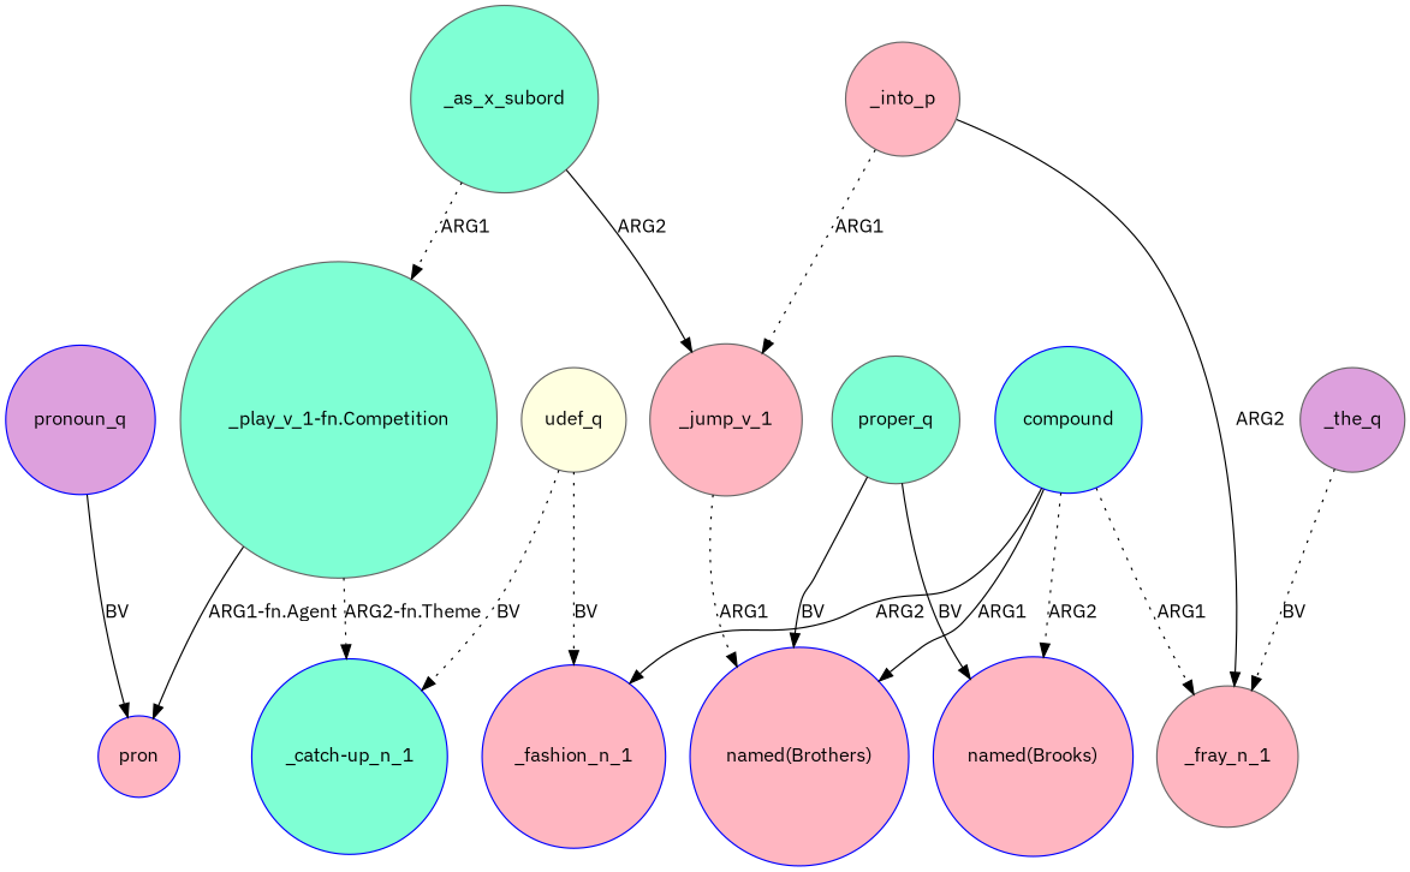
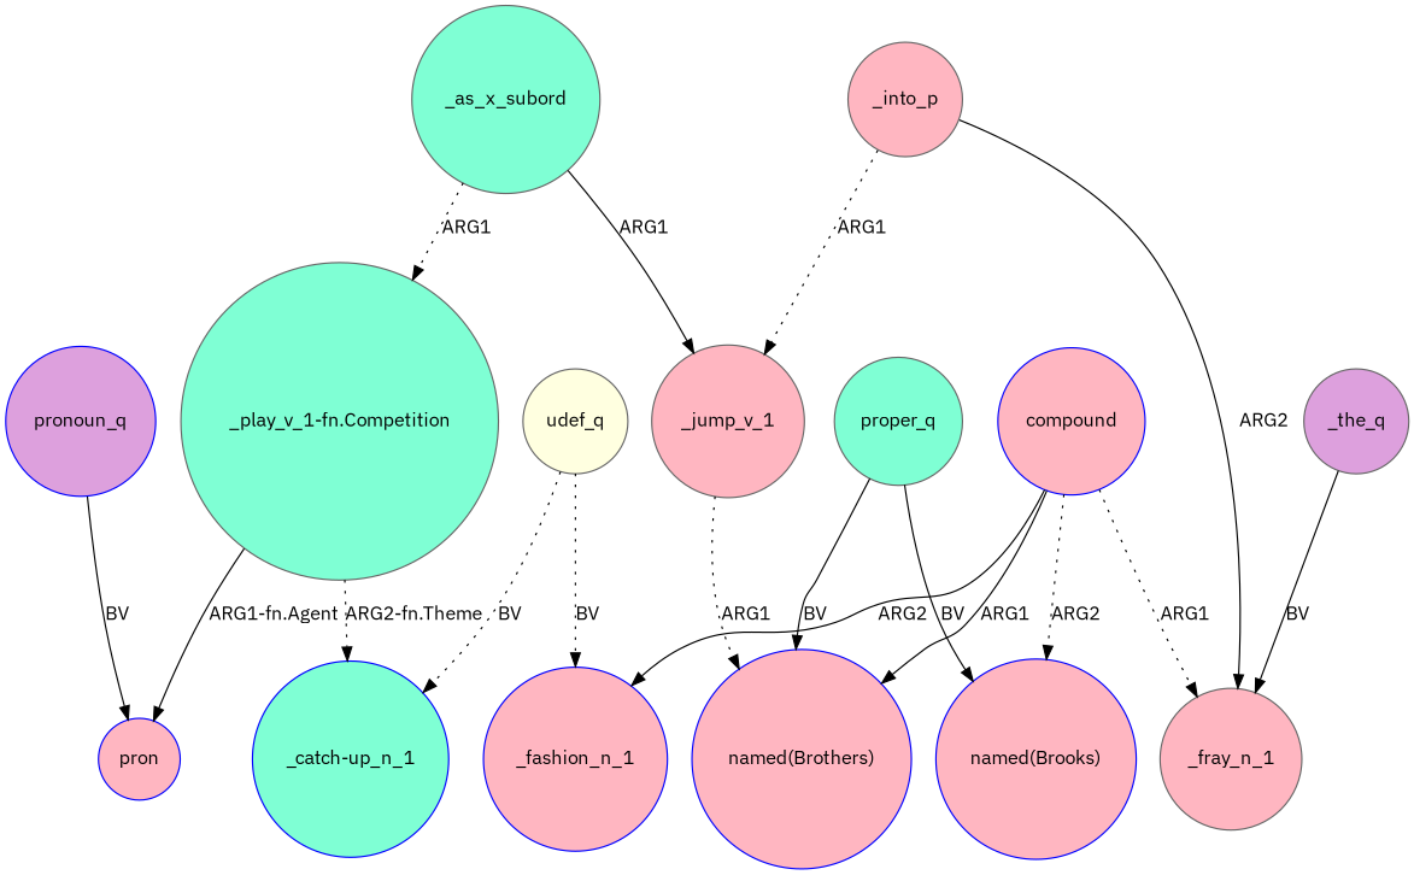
  digraph {
    fontname="IBM Plex Sans"
    node [color=gray40 fillcolor=lightpink fontname="IBM Plex Sans" shape=circle style=filled]
    edge [fontname="IBM Plex Sans" style=solid]
    "_play_v_1-fn.Competition" [fillcolor=aquamarine]
    "_catch-up_n_1" [color=blue fillcolor=aquamarine]
    pron [color=blue]
    proper_q [fillcolor=aquamarine]
    "named(Brooks)" [color=blue]
    "named(Brothers)" [color=blue]
-   compound [color=blue fillcolor=aquamarine]
+   compound [color=blue]
    _fray_n_1
    _fashion_n_1 [color=blue]
    _into_p
    _jump_v_1
    udef_q [fillcolor=lightyellow]
    _as_x_subord [fillcolor=aquamarine]
    _the_q [fillcolor=plum]
    pronoun_q [color=blue fillcolor=plum]
    "_play_v_1-fn.Competition" -> "_catch-up_n_1" [label="ARG2-fn.Theme" style=dotted]
    "_play_v_1-fn.Competition" -> pron [label="ARG1-fn.Agent"]
    proper_q -> "named(Brooks)" [label=BV]
    proper_q -> "named(Brothers)" [label=BV]
    compound -> "named(Brooks)" [label=ARG2 style=dotted]
    compound -> "named(Brothers)" [label=ARG1]
    compound -> _fray_n_1 [label=ARG1 style=dotted]
    compound -> _fashion_n_1 [label=ARG2]
    _into_p -> _fray_n_1 [label=ARG2]
    _into_p -> _jump_v_1 [label=ARG1 style=dotted]
    _jump_v_1 -> "named(Brothers)" [label=ARG1 style=dotted]
    udef_q -> "_catch-up_n_1" [label=BV style=dotted]
    udef_q -> _fashion_n_1 [label=BV style=dotted]
    _as_x_subord -> "_play_v_1-fn.Competition" [label=ARG1 style=dotted]
-   _as_x_subord -> _jump_v_1 [label=ARG2]
-   _the_q -> _fray_n_1 [label=BV style=dotted]
+   _as_x_subord -> _jump_v_1 [label=ARG1]
+   _the_q -> _fray_n_1 [label=BV]
    pronoun_q -> pron [label=BV]
  }
